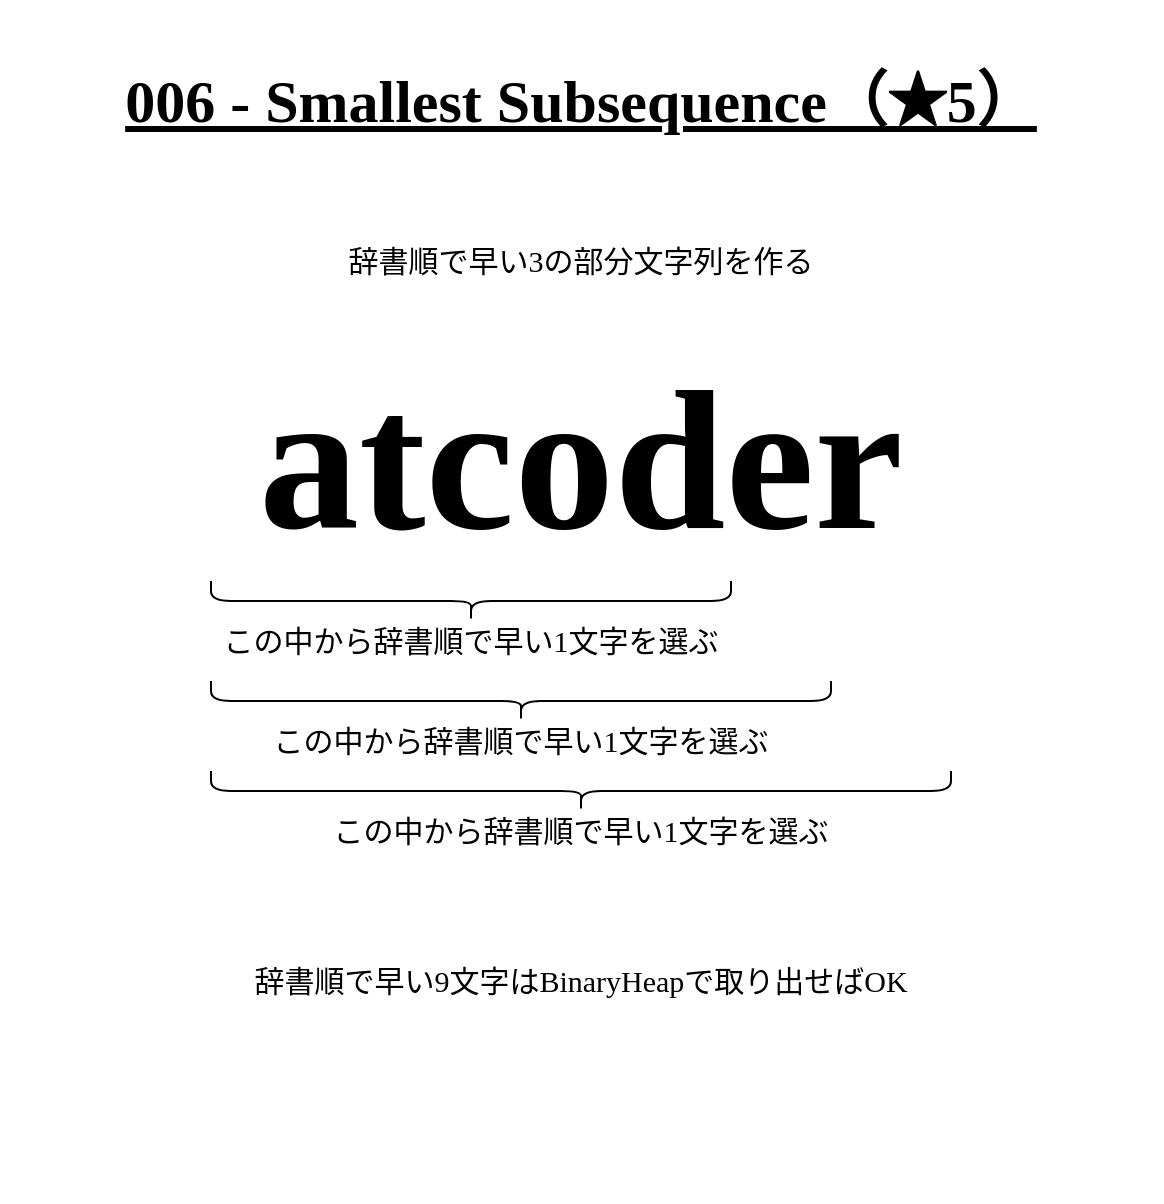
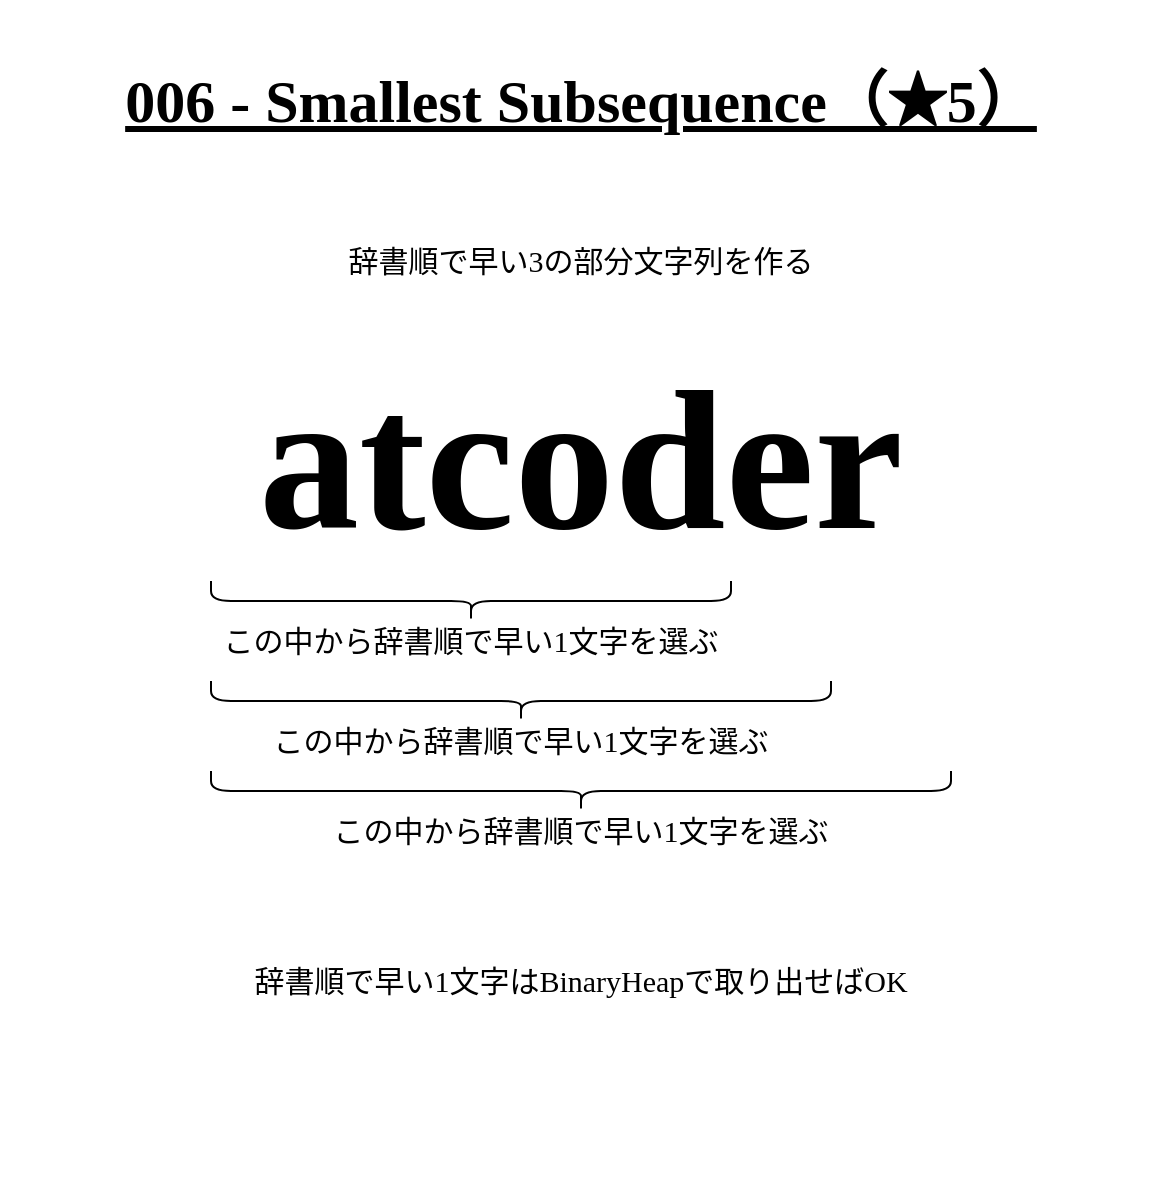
  <mxCell id="0" />
  <mxCell id="1" parent="0" />
  <mxCell id="2" value="&lt;font face=&quot;Comic Sans MS&quot; size=&quot;1&quot;&gt;&lt;b style=&quot;font-size: 100px&quot;&gt;atcoder&lt;/b&gt;&lt;/font&gt;" style="text;html=1;align=center;verticalAlign=middle;resizable=0;points=[];autosize=1;strokeColor=none;fillColor=none;" vertex="1" parent="1"><mxGeometry x="95" y="200" width="390" height="60" as="geometry" /></mxCell>
  <mxCell id="3" value="辞書順で早い3の部分文字列を作る" style="text;html=1;align=center;verticalAlign=middle;resizable=0;points=[];autosize=1;strokeColor=none;fillColor=none;fontSize=15;fontFamily=Comic Sans MS;" vertex="1" parent="1"><mxGeometry x="165" y="120" width="250" height="20" as="geometry" /></mxCell>
  <mxCell id="4" value="" style="shape=curlyBracket;whiteSpace=wrap;html=1;rounded=1;flipH=1;fontFamily=Comic Sans MS;fontSize=15;rotation=90;" vertex="1" parent="1"><mxGeometry x="225" y="170" width="20" height="260" as="geometry" /></mxCell>
  <mxCell id="5" value="この中から辞書順で早い1文字を選ぶ" style="text;html=1;align=center;verticalAlign=middle;resizable=0;points=[];autosize=1;strokeColor=none;fillColor=none;fontSize=15;fontFamily=Comic Sans MS;" vertex="1" parent="1"><mxGeometry x="105" y="310" width="260" height="20" as="geometry" /></mxCell>
  <mxCell id="6" value="" style="shape=curlyBracket;whiteSpace=wrap;html=1;rounded=1;flipH=1;fontFamily=Comic Sans MS;fontSize=15;rotation=90;" vertex="1" parent="1"><mxGeometry x="250" y="195" width="20" height="310" as="geometry" /></mxCell>
  <mxCell id="7" value="この中から辞書順で早い1文字を選ぶ" style="text;html=1;align=center;verticalAlign=middle;resizable=0;points=[];autosize=1;strokeColor=none;fillColor=none;fontSize=15;fontFamily=Comic Sans MS;" vertex="1" parent="1"><mxGeometry x="130" y="360" width="260" height="20" as="geometry" /></mxCell>
  <mxCell id="8" value="" style="shape=curlyBracket;whiteSpace=wrap;html=1;rounded=1;flipH=1;fontFamily=Comic Sans MS;fontSize=15;rotation=90;" vertex="1" parent="1"><mxGeometry x="280" y="210" width="20" height="370" as="geometry" /></mxCell>
  <mxCell id="9" value="この中から辞書順で早い1文字を選ぶ" style="text;html=1;align=center;verticalAlign=middle;resizable=0;points=[];autosize=1;strokeColor=none;fillColor=none;fontSize=15;fontFamily=Comic Sans MS;" vertex="1" parent="1"><mxGeometry x="160" y="405" width="260" height="20" as="geometry" /></mxCell>
- <mxCell id="10" value="辞書順で早い9文字はBinaryHeapで取り出せばOK" style="text;html=1;align=center;verticalAlign=middle;resizable=0;points=[];autosize=1;strokeColor=none;fillColor=none;fontSize=15;fontFamily=Comic Sans MS;" vertex="1" parent="1"><mxGeometry x="115" y="480" width="350" height="20" as="geometry" /></mxCell>
+ <mxCell id="10" value="辞書順で早い1文字はBinaryHeapで取り出せばOK" style="text;html=1;align=center;verticalAlign=middle;resizable=0;points=[];autosize=1;strokeColor=none;fillColor=none;fontSize=15;fontFamily=Comic Sans MS;" vertex="1" parent="1"><mxGeometry x="115" y="480" width="350" height="20" as="geometry" /></mxCell>
  <mxCell id="11" value="&lt;h1&gt;&lt;u&gt;006 - Smallest Subsequence（★5）&lt;/u&gt;&lt;/h1&gt;" style="text;html=1;align=center;verticalAlign=middle;resizable=0;points=[];autosize=1;strokeColor=none;fillColor=none;fontSize=15;fontFamily=Comic Sans MS;" vertex="1" parent="1"><mxGeometry x="20" y="20" width="540" height="60" as="geometry" /></mxCell>
